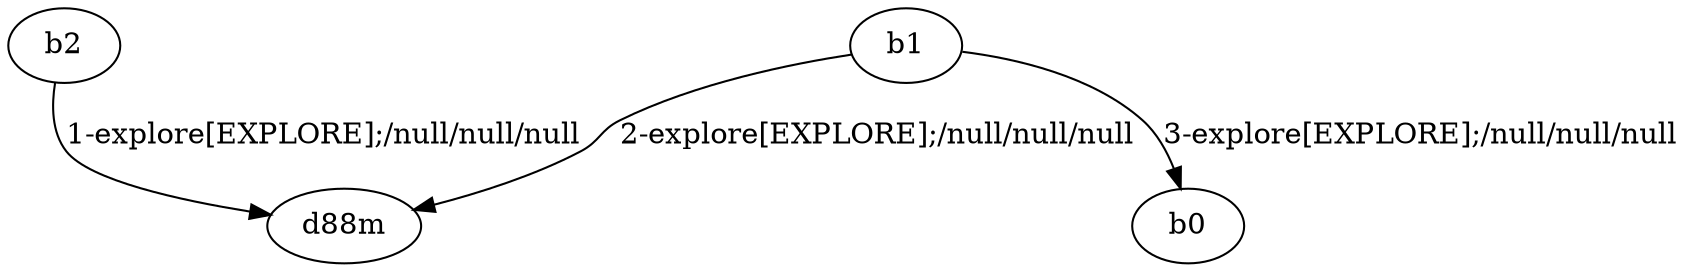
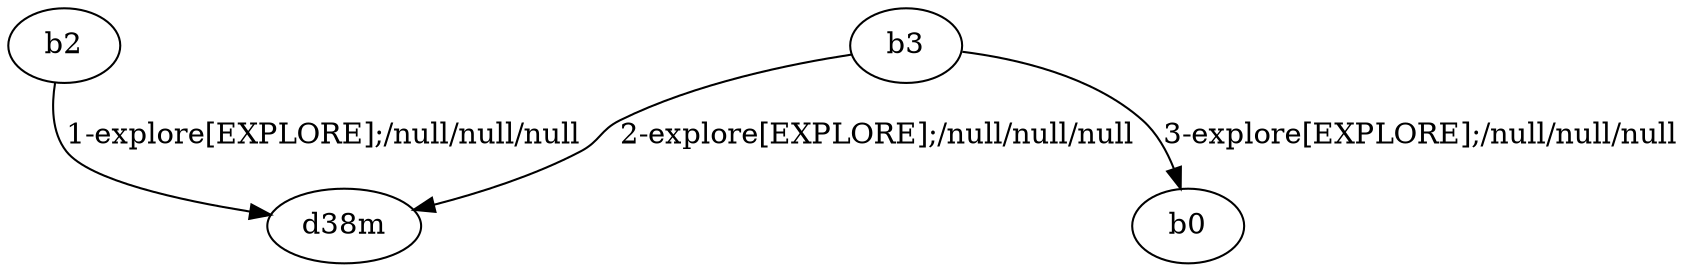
  digraph {
    b2
-   d38m [label=d88m]
-   b1
+   d38m
+   b1 [label=b3]
    b0
    b2 -> d38m [label="1-explore[EXPLORE];/null/null/null"]
    b1 -> d38m [label="2-explore[EXPLORE];/null/null/null"]
    b1 -> b0 [label="3-explore[EXPLORE];/null/null/null"]
  }
